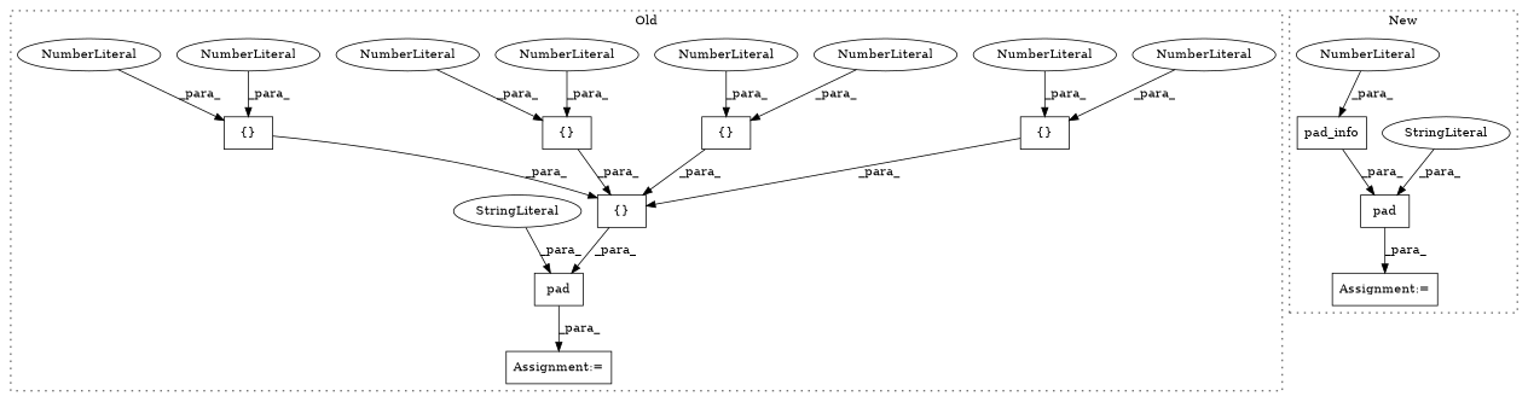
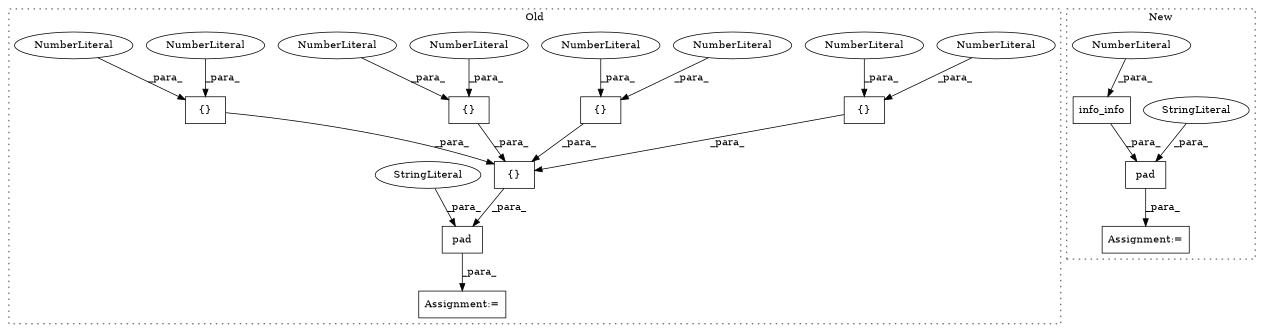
  digraph {
    node [a=34 l=1 shape=ellipse]
    n1 [a=32 l="4,1" label=pad s="969,1023" shape=box]
    n2 [a=4 l="1,1" label="{}" s="906,910" shape=box]
    n3 [a=7 label="Assignment:=" s=968 shape=box]
    n4 [a=4 l="1,1" label="{}" s="893,917" shape=box]
    n5 [label=NumberLiteral s=909]
    n6 [label=NumberLiteral s=907]
    n7 [a=4 l="1,1" label="{}" s="894,898" shape=box]
    n8 [label=NumberLiteral s=895]
    n9 [a=4 l="1,1" label="{}" s="912,916" shape=box]
    n10 [label=NumberLiteral s=913]
    n11 [label=NumberLiteral s=897]
    n12 [a=4 l="1,1" label="{}" s="900,904" shape=box]
    n13 [label=NumberLiteral s=901]
    n14 [label=NumberLiteral s=903]
    n15 [label=NumberLiteral s=915]
    n16 [a=45 l=11 label=StringLiteral s=1012]
-   n17 [a=32 l="9,1" label=pad_info s="973,983" shape=box]
+   n17 [a=32 l="9,1" label=info_info s="973,983" shape=box]
    n18 [a=32 l="4,1" label=pad s="967,996" shape=box]
    n19 [a=45 l=11 label=StringLiteral s=985]
    n20 [a=7 label="Assignment:=" s=966 shape=box]
    n21 [label=NumberLiteral s=982]
    subgraph cluster_1 {
      label=Old
      style=dotted
      n1
      n2
      n3
      n4
      n5
      n6
      n7
      n8
      n9
      n10
      n11
      n12
      n13
      n14
      n15
      n16
    }
    subgraph cluster_2 {
      label=New
      style=dotted
      n17
      n18
      n19
      n20
      n21
    }
    n1 -> n3 [label=_para_]
    n2 -> n4 [label=_para_]
    n4 -> n1 [label=_para_]
    n5 -> n2 [label=_para_]
    n6 -> n2 [label=_para_]
    n7 -> n4 [label=_para_]
    n8 -> n7 [label=_para_]
    n9 -> n4 [label=_para_]
    n10 -> n9 [label=_para_]
    n11 -> n7 [label=_para_]
    n12 -> n4 [label=_para_]
    n13 -> n12 [label=_para_]
    n14 -> n12 [label=_para_]
    n15 -> n9 [label=_para_]
    n16 -> n1 [label=_para_]
    n17 -> n18 [label=_para_]
    n18 -> n20 [label=_para_]
    n19 -> n18 [label=_para_]
    n21 -> n17 [label=_para_]
  }
